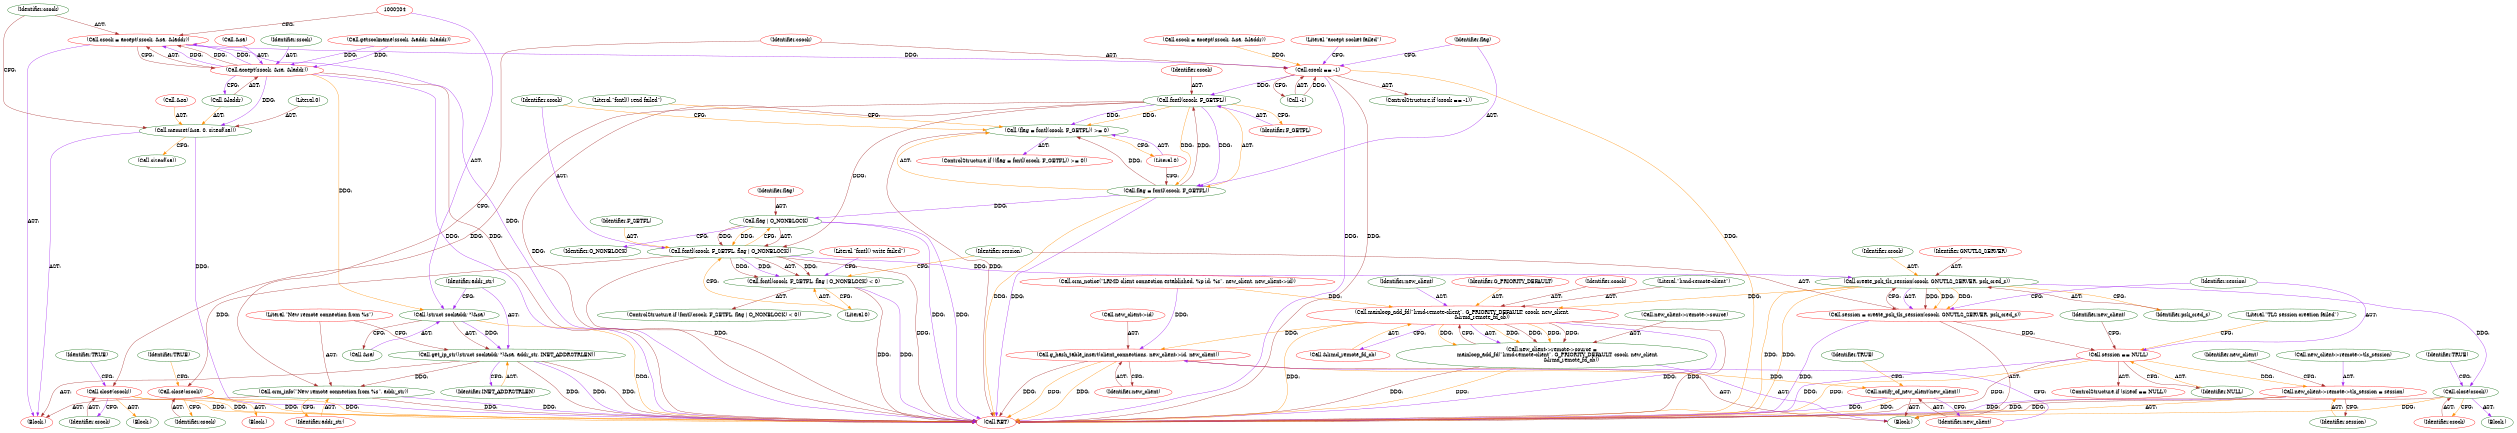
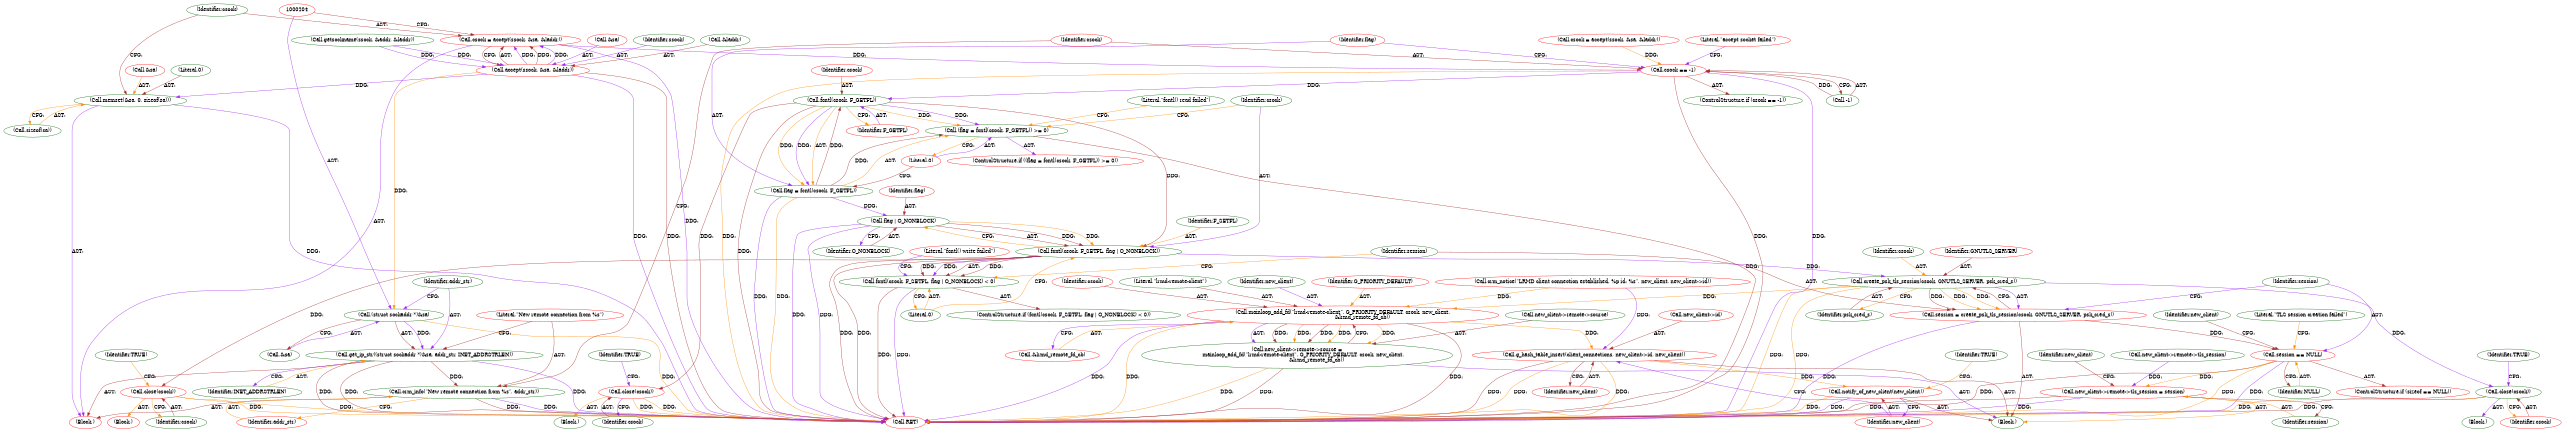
  digraph {
    node [color=darkgreen]
    edge [color=brown]
    n1 [label="(Call,memset(&sa, 0, sizeof(sa)))"]
    n2 [color=red label="(Block,)"]
    n3 [color=red label="(Call,RET)"]
    n4 [label="(Call,sizeof(sa))"]
    n5 [color=red label="(Call,accept(ssock, &sa, &laddr))"]
    n6 [color=red label="(Call,csock = accept(ssock, &sa, &laddr))"]
    n7 [label="(Call,(struct sockaddr *)&sa)"]
    n8 [label="(Call,&laddr)"]
    n9 [color=red label="(Call,csock == -1)"]
    n10 [label="(Call,get_ip_str((struct sockaddr *)&sa, addr_str, INET_ADDRSTRLEN))"]
    n11 [label="(Call,&sa)"]
    n12 [label="(Call,fcntl(csock, F_GETFL))"]
    n13 [label="(ControlStructure,if (csock == -1))"]
    n14 [label="(Call,-1)"]
    n15 [label="(Call,(flag = fcntl(csock, F_GETFL)) >= 0)"]
    n16 [label="(Call,flag = fcntl(csock, F_GETFL))"]
    n17 [label="(Call,fcntl(csock, F_SETFL, flag | O_NONBLOCK))"]
    n18 [color=red label="(Call,close(csock))"]
    n19 [color=red label="(Identifier,F_GETFL)"]
    n20 [color=red label="(ControlStructure,if ((flag = fcntl(csock, F_GETFL)) >= 0))"]
    n21 [color=red label="(Literal,0)"]
    n22 [label="(Call,flag | O_NONBLOCK)"]
    n23 [label="(Call,fcntl(csock, F_SETFL, flag | O_NONBLOCK) < 0)"]
    n24 [color=red label="(Call,close(csock))"]
    n25 [label="(Call,create_psk_tls_session(csock, GNUTLS_SERVER, psk_cred_s))"]
    n26 [label="(Block,)"]
    n27 [label="(Identifier,csock)"]
    n28 [label="(Identifier,O_NONBLOCK)"]
    n29 [label="(ControlStructure,if (fcntl(csock, F_SETFL, flag | O_NONBLOCK) < 0))"]
    n30 [label="(Literal,0)"]
    n31 [label="(Identifier,csock)"]
    n32 [color=red label="(Block,)"]
    n33 [color=red label="(Call,session = create_psk_tls_session(csock, GNUTLS_SERVER, psk_cred_s))"]
    n34 [label="(Call,close(csock))"]
    n35 [color=red label="(Call,mainloop_add_fd(\"lrmd-remote-client\", G_PRIORITY_DEFAULT, csock, new_client,\n                         &lrmd_remote_fd_cb))"]
    n36 [label="(Identifier,psk_cred_s)"]
    n37 [color=red label="(Call,session == NULL)"]
    n38 [label="(Block,)"]
    n39 [color=red label="(Identifier,csock)"]
    n40 [label="(Block,)"]
    n41 [label="(Call,new_client->remote->source =\n        mainloop_add_fd(\"lrmd-remote-client\", G_PRIORITY_DEFAULT, csock, new_client,\n                         &lrmd_remote_fd_cb))"]
    n42 [color=red label="(Call,g_hash_table_insert(client_connections, new_client->id, new_client))"]
    n43 [color=red label="(Call,&lrmd_remote_fd_cb)"]
    n44 [color=red label="(Call,new_client->remote->tls_session = session)"]
    n45 [color=red label="(ControlStructure,if (sizeof == NULL))"]
    n46 [label="(Identifier,NULL)"]
    n47 [label="(Identifier,session)"]
    n48 [color=red label="(Call,notify_of_new_client(new_client))"]
    n49 [color=red label="(Identifier,new_client)"]
    n50 [color=red label="(Identifier,new_client)"]
    n51 [label="(Call,crm_info(\"New remote connection from %s\", addr_str))"]
    n52 [label="(Identifier,INET_ADDRSTRLEN)"]
    n53 [color=red label="(Identifier,addr_str)"]
    n54 [color=red label="(Identifier,csock)"]
    n55 [color=red label="(Call,csock = accept(ssock, &sa, &laddr))"]
    n56 [color=red label="(Identifier,G_PRIORITY_DEFAULT)"]
    n57 [label="(Identifier,TRUE)"]
    n58 [label="(Identifier,new_client)"]
    n59 [color=red label="(Literal,\"New remote connection from %s\")"]
    n60 [color=red label="(Literal,\"fcntl() write failed\")"]
    n61 [label="(Literal,\"TLS session creation failed\")"]
    n62 [label="(Identifier,TRUE)"]
    n63 [color=red label="(Identifier,csock)"]
    n64 [label="(Literal,\"lrmd-remote-client\")"]
    n65 [color=red label="(Identifier,flag)"]
    n66 [label="(Call,new_client->remote->source)"]
-   n67 [color=red label="(Call,getsockname(ssock, &addr, &laddr))"]
+   n67 [label="(Call,getsockname(ssock, &addr, &laddr))"]
    n68 [label="(Identifier,csock)"]
    n69 [color=red label="(Identifier,csock)"]
    n70 [label="(Identifier,csock)"]
    n71 [label="(Identifier,new_client)"]
    n72 [color=red label="(Call,&sa)"]
    n73 [label="(Call,new_client->remote->tls_session)"]
    n74 [color=red label="(Identifier,GNUTLS_SERVER)"]
    n75 [label="(Identifier,F_SETFL)"]
    n76 [color=red label="(Call,new_client->id)"]
    n77 [color=red label="(Literal,\"accept socket failed\")"]
    n78 [label="(Identifier,csock)"]
    n79 [label="(Identifier,session)"]
    n80 [label="(Identifier,TRUE)"]
    n81 [color=red label="(Identifier,flag)"]
    n82 [label="(Identifier,TRUE)"]
    n83 [label="(Identifier,addr_str)"]
    n84 [label="(Literal,\"fcntl() read failed\")"]
    n85 [label="(Identifier,new_client)"]
    n86 [label="(Identifier,ssock)"]
    n87 [color=red label="(Call,&sa)"]
    n88 [color=red label="(Call,crm_notice(\"LRMD client connection established. %p id: %s\", new_client, new_client->id))"]
    n89 [label="(Literal,0)"]
    n90 [label="(Identifier,session)"]
    1000204 [color=red]
    n1 -> n2 [color=purple label="AST: "]
    n1 -> n3 [color=purple label="DDG: "]
    n1 -> n4 [color=darkorange label="CFG: "]
-   n8 -> n1 [color=darkorange label="AST: "]
+   n4 -> n1 [color=darkorange label="AST: "]
    n5 -> n1 [color=purple label="DDG: "]
    n5 -> n3 [color=purple label="DDG: "]
    n5 -> n3 [label="DDG: "]
    n5 -> n6 [label="AST: "]
    n5 -> n6 [color=purple label="DDG: "]
    n5 -> n6 [label="DDG: "]
    n5 -> n6 [color=purple label="DDG: "]
    n5 -> n7 [color=darkorange label="DDG: "]
-   n5 -> n8 [color=purple label="CFG: "]
    n6 -> n2 [color=purple label="AST: "]
    n6 -> n3 [color=purple label="DDG: "]
    n6 -> n5 [label="CFG: "]
    n6 -> n9 [color=purple label="DDG: "]
    n7 -> n3 [color=darkorange label="DDG: "]
    n7 -> n10 [label="AST: "]
    n7 -> n10 [color=purple label="DDG: "]
    n7 -> n11 [label="CFG: "]
    n8 -> n5 [label="AST: "]
    n9 -> n3 [color=darkorange label="DDG: "]
    n9 -> n3 [color=purple label="DDG: "]
    n9 -> n3 [label="DDG: "]
    n9 -> n12 [color=purple label="DDG: "]
    n9 -> n13 [label="AST: "]
    n9 -> n14 [label="CFG: "]
    n10 -> n2 [label="AST: "]
    n10 -> n3 [color=purple label="DDG: "]
    n10 -> n3 [label="DDG: "]
    n10 -> n3 [label="DDG: "]
    n10 -> n51 [label="DDG: "]
    n10 -> n52 [color=purple label="CFG: "]
    n11 -> n7 [color=purple label="AST: "]
    n12 -> n3 [label="DDG: "]
    n12 -> n15 [color=purple label="DDG: "]
    n12 -> n15 [color=darkorange label="DDG: "]
    n12 -> n16 [color=darkorange label="AST: "]
    n12 -> n16 [color=purple label="DDG: "]
    n12 -> n16 [color=darkorange label="DDG: "]
    n12 -> n17 [label="DDG: "]
    n12 -> n18 [label="DDG: "]
    n12 -> n19 [color=darkorange label="CFG: "]
    n14 -> n9 [label="AST: "]
    n14 -> n9 [label="DDG: "]
    n15 -> n3 [label="DDG: "]
    n15 -> n20 [color=purple label="AST: "]
    n15 -> n21 [color=darkorange label="CFG: "]
    n16 -> n3 [color=purple label="DDG: "]
    n16 -> n3 [color=darkorange label="DDG: "]
    n16 -> n12 [label="DDG: "]
    n16 -> n15 [color=darkorange label="AST: "]
    n16 -> n15 [label="DDG: "]
    n16 -> n22 [color=purple label="DDG: "]
    n17 -> n3 [label="DDG: "]
    n17 -> n3 [label="DDG: "]
    n17 -> n22 [color=darkorange label="CFG: "]
    n17 -> n23 [label="AST: "]
    n17 -> n23 [label="DDG: "]
    n17 -> n23 [label="DDG: "]
    n17 -> n23 [color=purple label="DDG: "]
    n17 -> n24 [label="DDG: "]
    n17 -> n25 [color=purple label="DDG: "]
    n18 -> n3 [color=darkorange label="DDG: "]
    n18 -> n3 [color=darkorange label="DDG: "]
    n18 -> n26 [color=darkorange label="AST: "]
    n18 -> n27 [color=purple label="CFG: "]
    n19 -> n12 [color=purple label="AST: "]
    n21 -> n15 [color=purple label="AST: "]
    n21 -> n16 [label="CFG: "]
    n22 -> n3 [color=purple label="DDG: "]
    n22 -> n3 [color=purple label="DDG: "]
    n22 -> n17 [label="AST: "]
    n22 -> n17 [label="DDG: "]
    n22 -> n17 [color=darkorange label="DDG: "]
    n22 -> n28 [color=purple label="CFG: "]
    n23 -> n3 [label="DDG: "]
    n23 -> n3 [color=purple label="DDG: "]
    n23 -> n29 [label="AST: "]
    n23 -> n30 [color=darkorange label="CFG: "]
    n24 -> n3 [color=darkorange label="DDG: "]
    n24 -> n3 [color=darkorange label="DDG: "]
    n24 -> n31 [color=darkorange label="CFG: "]
    n24 -> n32 [color=darkorange label="AST: "]
    n25 -> n3 [color=darkorange label="DDG: "]
    n25 -> n3 [color=darkorange label="DDG: "]
    n25 -> n33 [color=purple label="AST: "]
    n25 -> n33 [label="DDG: "]
    n25 -> n33 [color=darkorange label="DDG: "]
    n25 -> n33 [color=darkorange label="DDG: "]
    n25 -> n34 [color=purple label="DDG: "]
    n25 -> n35 [color=darkorange label="DDG: "]
    n25 -> n36 [color=darkorange label="CFG: "]
    n27 -> n18 [label="AST: "]
+   n28 -> n22 [label="AST: "]
    n30 -> n17 [color=darkorange label="CFG: "]
    n30 -> n23 [color=darkorange label="AST: "]
    n31 -> n24 [label="AST: "]
    n33 -> n3 [color=purple label="DDG: "]
    n33 -> n25 [label="CFG: "]
    n33 -> n37 [label="DDG: "]
    n33 -> n38 [label="AST: "]
    n34 -> n3 [label="DDG: "]
    n34 -> n3 [color=darkorange label="DDG: "]
    n34 -> n39 [color=darkorange label="CFG: "]
    n34 -> n40 [color=purple label="AST: "]
    n35 -> n3 [label="DDG: "]
    n35 -> n3 [color=darkorange label="DDG: "]
    n35 -> n3 [color=purple label="DDG: "]
    n35 -> n41 [color=purple label="AST: "]
    n35 -> n41 [color=darkorange label="DDG: "]
    n35 -> n41 [label="DDG: "]
    n35 -> n41 [color=darkorange label="DDG: "]
    n35 -> n41 [label="DDG: "]
    n35 -> n41 [color=darkorange label="DDG: "]
    n35 -> n42 [color=darkorange label="DDG: "]
    n35 -> n43 [color=purple label="CFG: "]
    n36 -> n25 [label="AST: "]
    n37 -> n3 [label="DDG: "]
    n37 -> n3 [color=purple label="DDG: "]
    n37 -> n3 [color=darkorange label="DDG: "]
    n37 -> n44 [color=darkorange label="DDG: "]
    n37 -> n45 [label="AST: "]
    n37 -> n46 [label="CFG: "]
    n39 -> n34 [label="AST: "]
    n41 -> n3 [label="DDG: "]
    n41 -> n3 [color=darkorange label="DDG: "]
    n41 -> n35 [label="CFG: "]
    n41 -> n38 [color=purple label="AST: "]
    n42 -> n3 [color=darkorange label="DDG: "]
    n42 -> n3 [label="DDG: "]
    n42 -> n3 [color=darkorange label="DDG: "]
    n42 -> n38 [label="AST: "]
    n42 -> n48 [color=darkorange label="DDG: "]
    n42 -> n49 [label="CFG: "]
    n43 -> n35 [color=darkorange label="AST: "]
    n44 -> n3 [color=purple label="DDG: "]
    n44 -> n3 [label="DDG: "]
    n44 -> n38 [color=darkorange label="AST: "]
    n44 -> n47 [label="CFG: "]
    n46 -> n37 [color=darkorange label="AST: "]
    n47 -> n44 [color=darkorange label="AST: "]
    n48 -> n3 [color=purple label="DDG: "]
    n48 -> n3 [color=darkorange label="DDG: "]
    n48 -> n38 [label="AST: "]
    n48 -> n50 [color=purple label="CFG: "]
    n49 -> n42 [label="AST: "]
    n50 -> n42 [color=purple label="CFG: "]
    n50 -> n48 [label="AST: "]
    n51 -> n2 [label="AST: "]
    n51 -> n3 [label="DDG: "]
    n51 -> n3 [color=purple label="DDG: "]
    n51 -> n53 [color=darkorange label="CFG: "]
    n52 -> n10 [color=darkorange label="AST: "]
    n53 -> n51 [color=darkorange label="AST: "]
    n54 -> n12 [label="AST: "]
    n55 -> n9 [color=darkorange label="DDG: "]
    n56 -> n35 [color=darkorange label="AST: "]
    n57 -> n18 [color=purple label="CFG: "]
    n58 -> n44 [label="CFG: "]
    n59 -> n10 [label="CFG: "]
    n59 -> n51 [label="AST: "]
    n60 -> n23 [color=purple label="CFG: "]
    n61 -> n37 [color=darkorange label="CFG: "]
    n62 -> n48 [color=darkorange label="CFG: "]
    n63 -> n35 [label="AST: "]
    n64 -> n35 [label="AST: "]
    n65 -> n9 [color=purple label="CFG: "]
    n65 -> n16 [color=purple label="AST: "]
    n66 -> n41 [label="AST: "]
    n67 -> n5 [color=purple label="DDG: "]
    n67 -> n5 [color=purple label="DDG: "]
    n68 -> n15 [color=darkorange label="CFG: "]
    n68 -> n17 [color=purple label="AST: "]
    n69 -> n9 [label="AST: "]
    n69 -> n51 [label="CFG: "]
    n70 -> n25 [color=darkorange label="AST: "]
    n71 -> n37 [label="CFG: "]
    n72 -> n5 [color=purple label="AST: "]
-   n73 -> n44 [color=purple label="AST: "]
+   n73 -> n44 [color=purple label="DDG: "]
    n74 -> n25 [label="AST: "]
    n75 -> n17 [color=darkorange label="AST: "]
    n76 -> n42 [label="AST: "]
    n77 -> n9 [color=purple label="CFG: "]
    n78 -> n1 [label="CFG: "]
    n78 -> n6 [label="AST: "]
    n79 -> n23 [color=darkorange label="CFG: "]
    n79 -> n33 [label="AST: "]
    n80 -> n34 [color=purple label="CFG: "]
    n81 -> n22 [label="AST: "]
    n82 -> n24 [color=darkorange label="CFG: "]
    n83 -> n7 [color=purple label="CFG: "]
    n83 -> n10 [color=purple label="AST: "]
    n84 -> n15 [color=darkorange label="CFG: "]
    n85 -> n35 [color=purple label="AST: "]
    n86 -> n5 [color=purple label="AST: "]
    n87 -> n1 [color=darkorange label="AST: "]
    n88 -> n35 [color=darkorange label="DDG: "]
    n88 -> n42 [color=purple label="DDG: "]
    n89 -> n1 [label="AST: "]
    n90 -> n33 [color=purple label="CFG: "]
    n90 -> n37 [color=purple label="AST: "]
    1000204 -> n6 [label="CFG: "]
    1000204 -> n7 [color=purple label="AST: "]
  }
